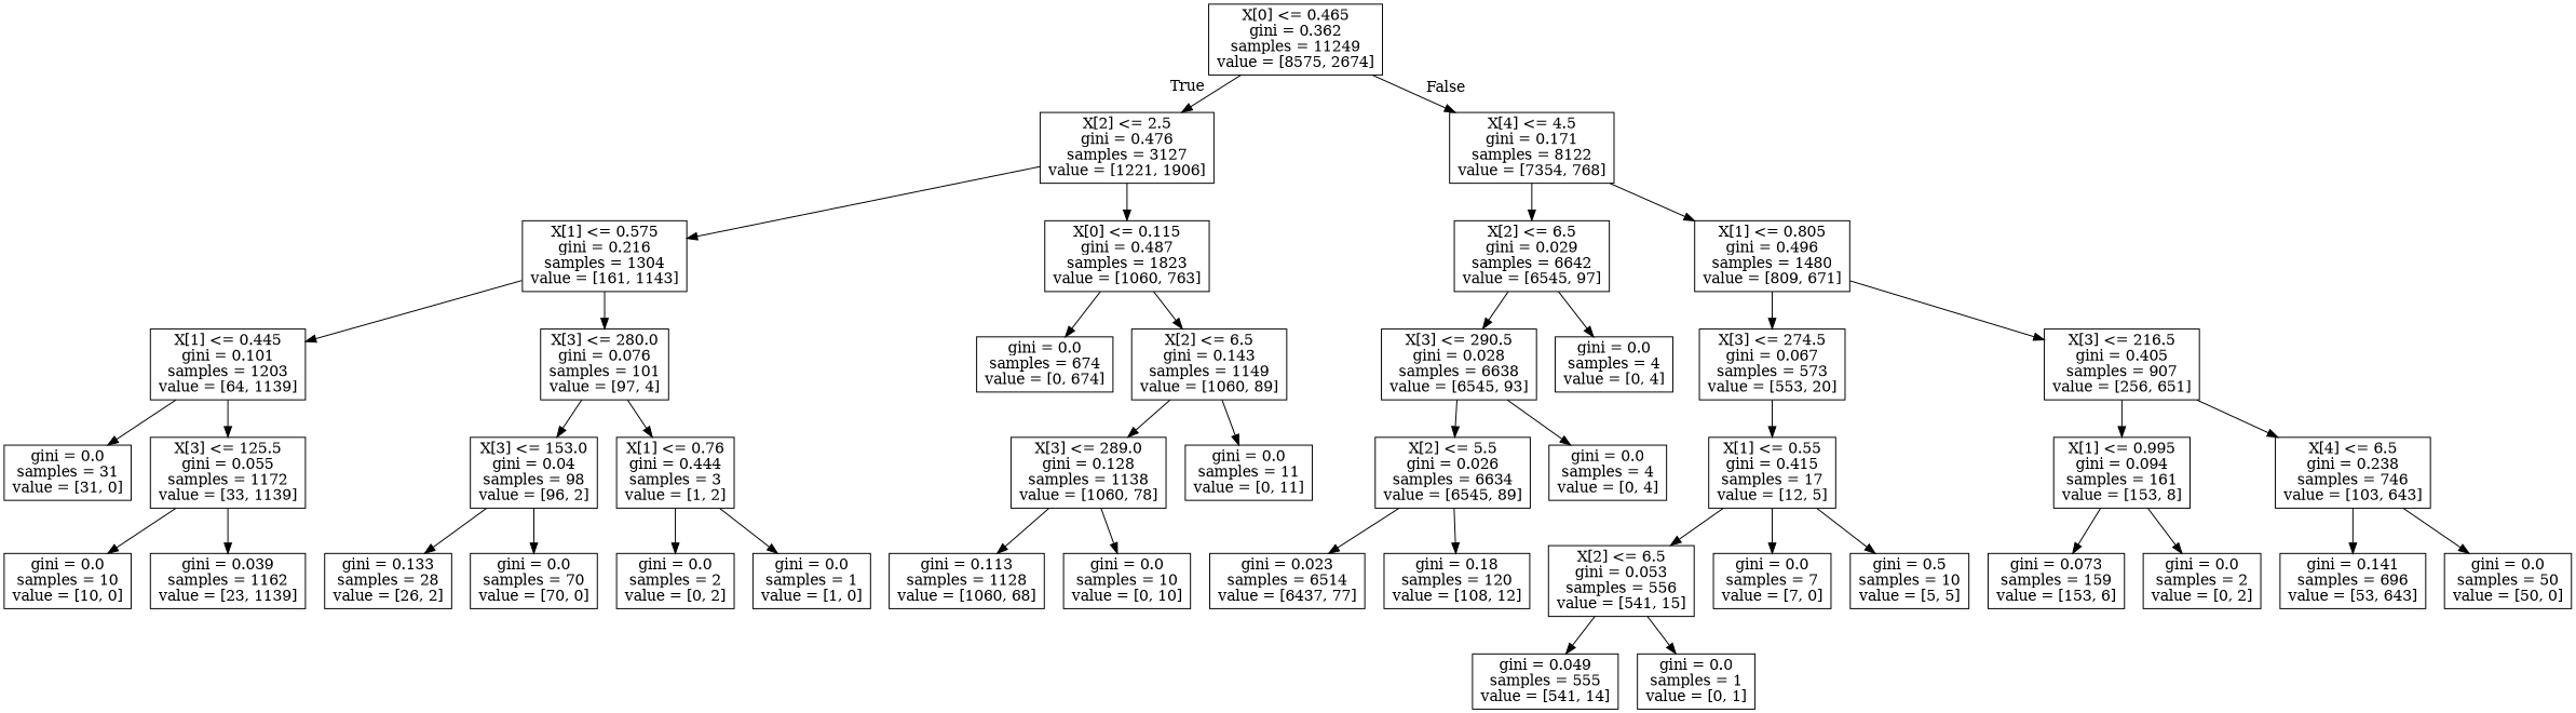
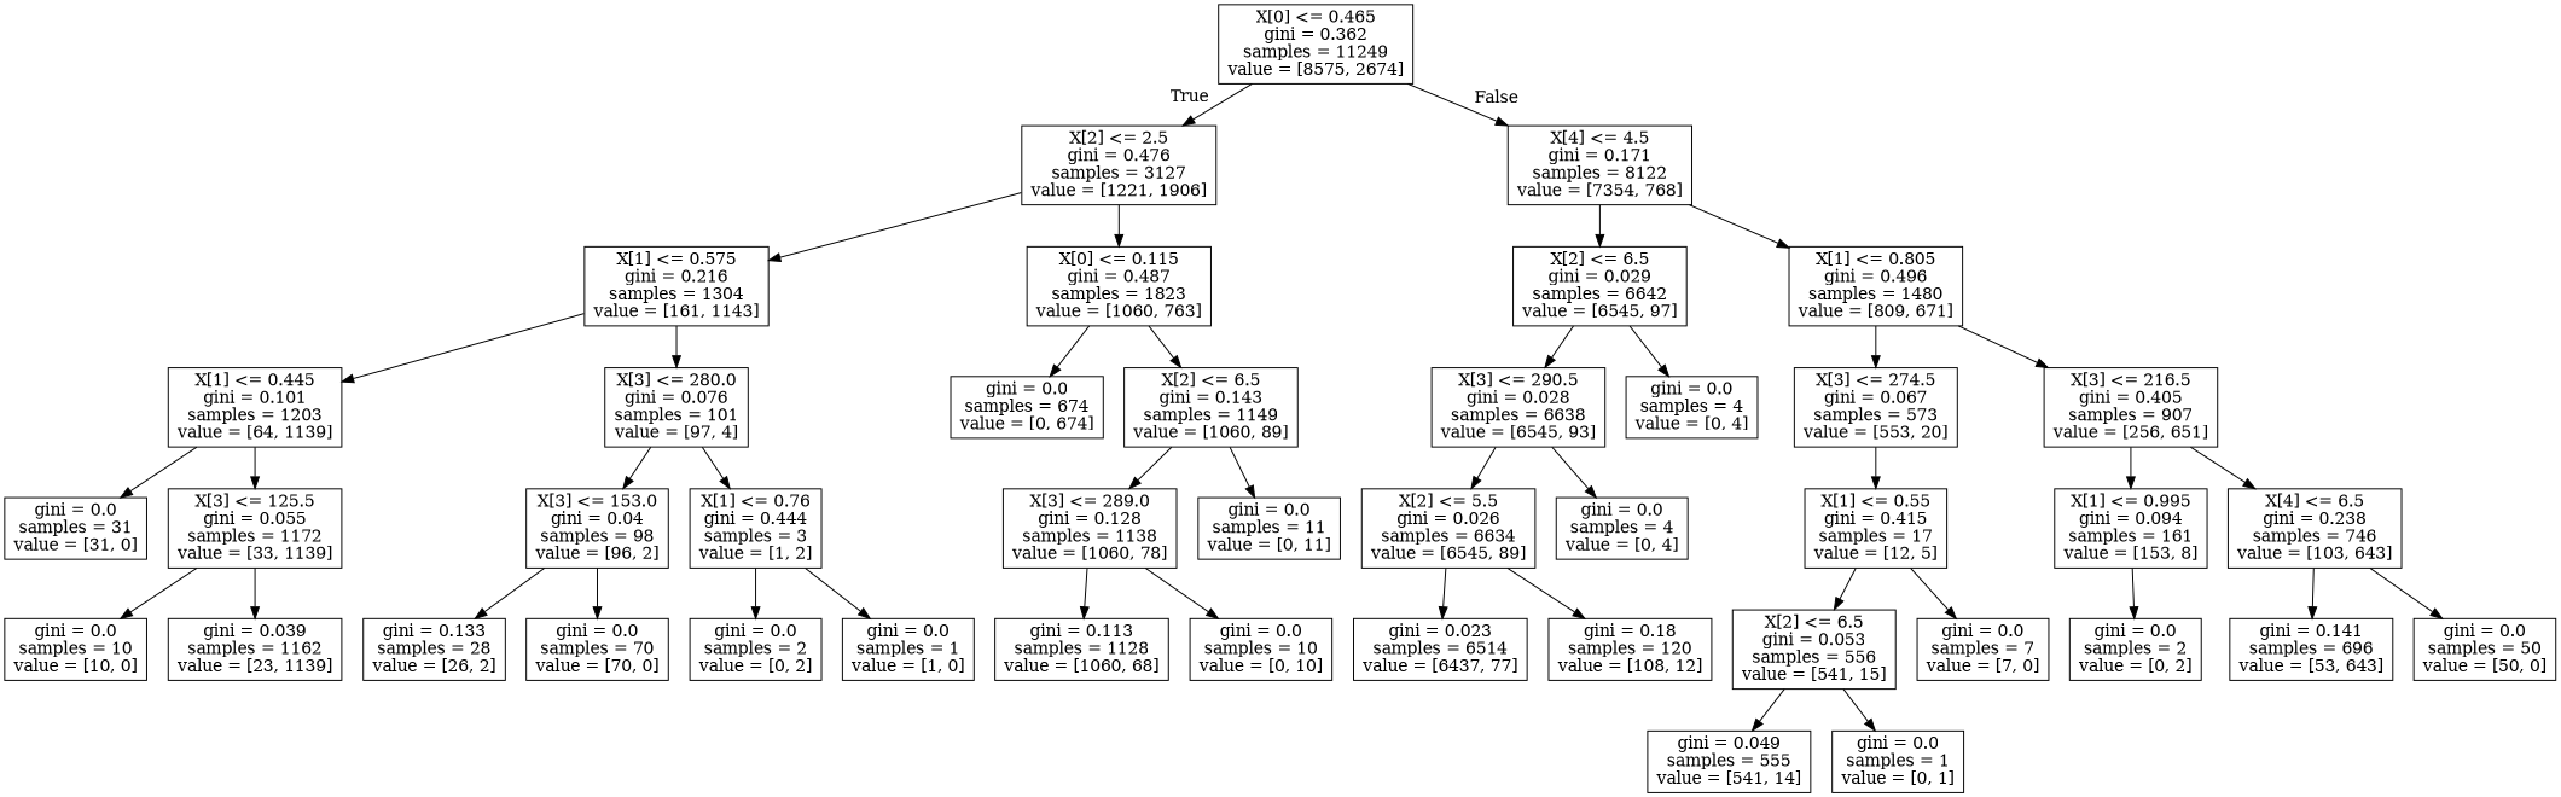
  digraph {
    node [shape=box]
    n1 [label="X[0] <= 0.465\ngini = 0.362\nsamples = 11249\nvalue = [8575, 2674]"]
    n2 [label="X[2] <= 2.5\ngini = 0.476\nsamples = 3127\nvalue = [1221, 1906]"]
    n3 [label="X[4] <= 4.5\ngini = 0.171\nsamples = 8122\nvalue = [7354, 768]"]
    n4 [label="X[1] <= 0.575\ngini = 0.216\nsamples = 1304\nvalue = [161, 1143]"]
    n5 [label="X[0] <= 0.115\ngini = 0.487\nsamples = 1823\nvalue = [1060, 763]"]
    n6 [label="X[2] <= 6.5\ngini = 0.029\nsamples = 6642\nvalue = [6545, 97]"]
    n7 [label="X[1] <= 0.805\ngini = 0.496\nsamples = 1480\nvalue = [809, 671]"]
    n8 [label="X[1] <= 0.445\ngini = 0.101\nsamples = 1203\nvalue = [64, 1139]"]
    n9 [label="X[3] <= 280.0\ngini = 0.076\nsamples = 101\nvalue = [97, 4]"]
    n10 [label="gini = 0.0\nsamples = 674\nvalue = [0, 674]"]
    n11 [label="X[2] <= 6.5\ngini = 0.143\nsamples = 1149\nvalue = [1060, 89]"]
    n12 [label="gini = 0.0\nsamples = 31\nvalue = [31, 0]"]
    n13 [label="X[3] <= 125.5\ngini = 0.055\nsamples = 1172\nvalue = [33, 1139]"]
    n14 [label="X[3] <= 153.0\ngini = 0.04\nsamples = 98\nvalue = [96, 2]"]
    n15 [label="X[1] <= 0.76\ngini = 0.444\nsamples = 3\nvalue = [1, 2]"]
    n16 [label="gini = 0.0\nsamples = 10\nvalue = [10, 0]"]
    n17 [label="gini = 0.039\nsamples = 1162\nvalue = [23, 1139]"]
    n18 [label="gini = 0.133\nsamples = 28\nvalue = [26, 2]"]
    n19 [label="gini = 0.0\nsamples = 70\nvalue = [70, 0]"]
    n20 [label="gini = 0.0\nsamples = 2\nvalue = [0, 2]"]
    n21 [label="gini = 0.0\nsamples = 1\nvalue = [1, 0]"]
    n22 [label="X[3] <= 289.0\ngini = 0.128\nsamples = 1138\nvalue = [1060, 78]"]
    n23 [label="gini = 0.0\nsamples = 11\nvalue = [0, 11]"]
    n24 [label="gini = 0.113\nsamples = 1128\nvalue = [1060, 68]"]
    n25 [label="gini = 0.0\nsamples = 10\nvalue = [0, 10]"]
    n26 [label="X[3] <= 290.5\ngini = 0.028\nsamples = 6638\nvalue = [6545, 93]"]
    n27 [label="gini = 0.0\nsamples = 4\nvalue = [0, 4]"]
    n28 [label="X[3] <= 274.5\ngini = 0.067\nsamples = 573\nvalue = [553, 20]"]
    n29 [label="X[3] <= 216.5\ngini = 0.405\nsamples = 907\nvalue = [256, 651]"]
    n30 [label="X[2] <= 5.5\ngini = 0.026\nsamples = 6634\nvalue = [6545, 89]"]
    n31 [label="gini = 0.0\nsamples = 4\nvalue = [0, 4]"]
    n32 [label="gini = 0.023\nsamples = 6514\nvalue = [6437, 77]"]
    n33 [label="gini = 0.18\nsamples = 120\nvalue = [108, 12]"]
    n34 [label="X[1] <= 0.55\ngini = 0.415\nsamples = 17\nvalue = [12, 5]"]
    n35 [label="X[1] <= 0.995\ngini = 0.094\nsamples = 161\nvalue = [153, 8]"]
    n36 [label="X[4] <= 6.5\ngini = 0.238\nsamples = 746\nvalue = [103, 643]"]
    n37 [label="X[2] <= 6.5\ngini = 0.053\nsamples = 556\nvalue = [541, 15]"]
    n38 [label="gini = 0.049\nsamples = 555\nvalue = [541, 14]"]
    n39 [label="gini = 0.0\nsamples = 1\nvalue = [0, 1]"]
    n40 [label="gini = 0.0\nsamples = 7\nvalue = [7, 0]"]
-   n41 [label="gini = 0.5\nsamples = 10\nvalue = [5, 5]"]
-   n42 [label="gini = 0.073\nsamples = 159\nvalue = [153, 6]"]
    n43 [label="gini = 0.0\nsamples = 2\nvalue = [0, 2]"]
    n44 [label="gini = 0.141\nsamples = 696\nvalue = [53, 643]"]
    n45 [label="gini = 0.0\nsamples = 50\nvalue = [50, 0]"]
    n1 -> n2 [headlabel=True labelangle=45 labeldistance=2.5]
    n1 -> n3 [headlabel=False labelangle=-45 labeldistance=2.5]
    n2 -> n4
    n2 -> n5
    n3 -> n6
    n3 -> n7
    n4 -> n8
    n4 -> n9
    n5 -> n10
    n5 -> n11
    n6 -> n26
    n6 -> n27
    n7 -> n28
    n7 -> n29
    n8 -> n12
    n8 -> n13
    n9 -> n14
    n9 -> n15
    n11 -> n22
    n11 -> n23
    n13 -> n16
    n13 -> n17
    n14 -> n18
    n14 -> n19
    n15 -> n20
    n15 -> n21
    n22 -> n24
    n22 -> n25
    n26 -> n30
    n26 -> n31
    n28 -> n34
    n29 -> n35
    n29 -> n36
    n30 -> n32
    n30 -> n33
    n34 -> n37
    n34 -> n40
-   n34 -> n41
-   n35 -> n42
    n35 -> n43
    n36 -> n44
    n36 -> n45
    n37 -> n38
    n37 -> n39
  }
